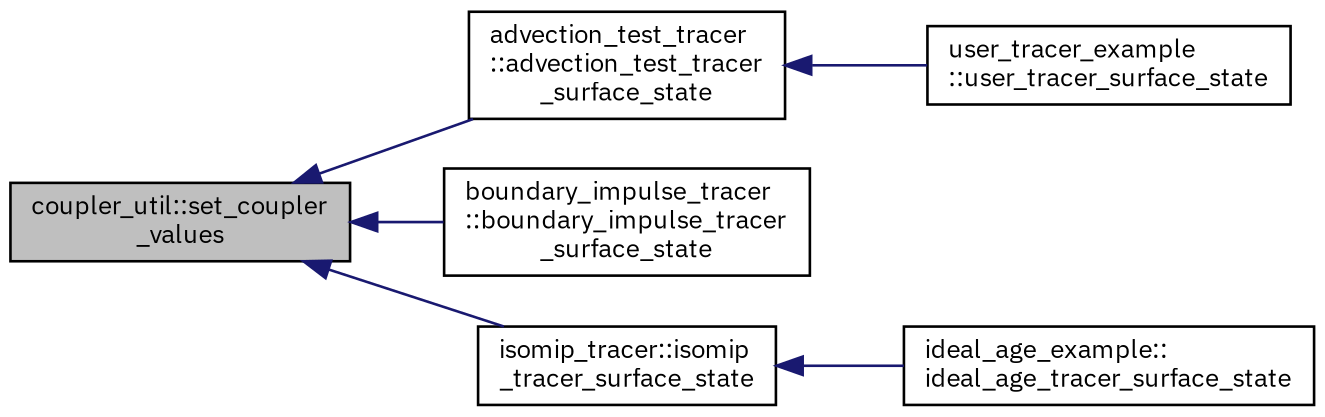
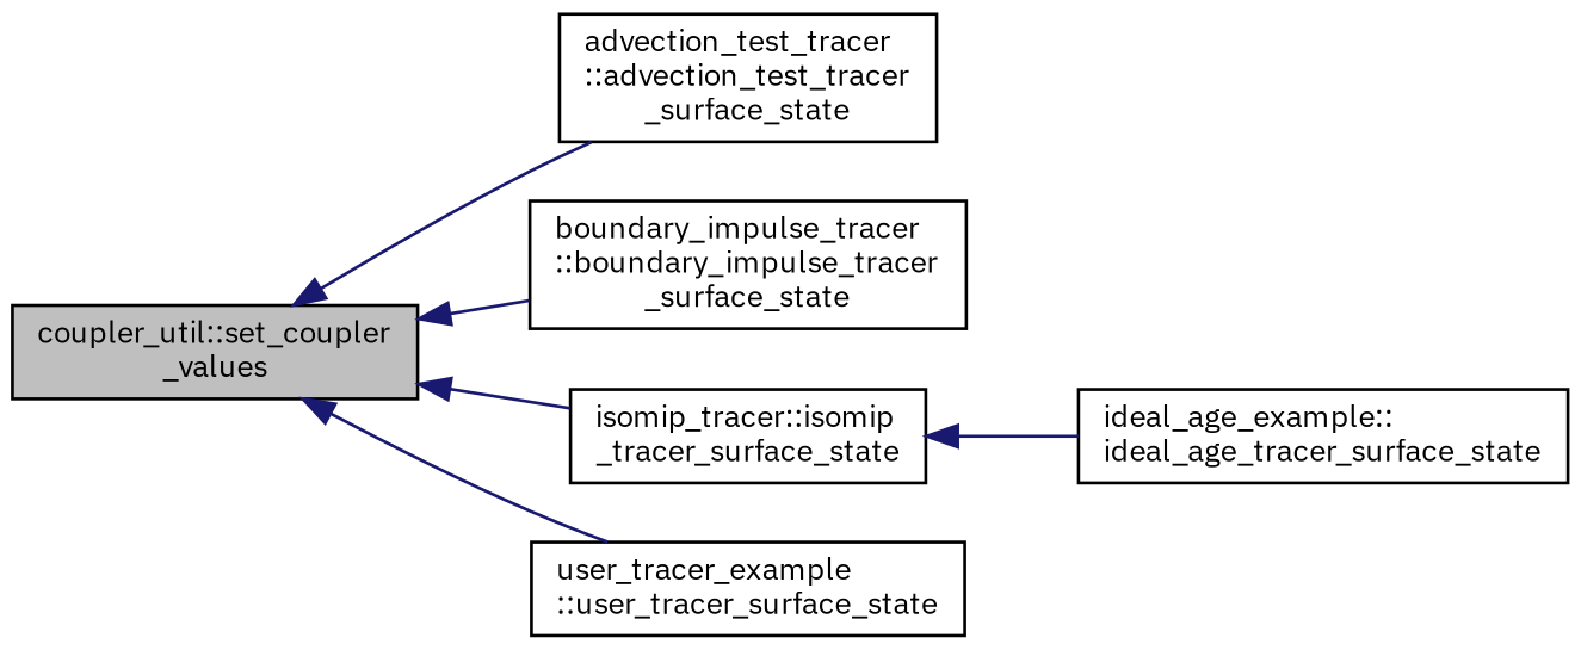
  digraph {
    fontname="IBM Plex Sans"
    rankdir=LR
    node [color=black fillcolor=white fontname="IBM Plex Sans" fontsize=10 shape=record style=filled]
    edge [color=midnightblue dir=back fontname="IBM Plex Sans" fontsize=10 labelfontname=Helvetica labelfontsize=10 style=solid]
    n1 [fillcolor=grey75 fontcolor=black height=0.2 label="coupler_util::set_coupler\l_values" width=0.4]
    n2 [height=0.2 label="advection_test_tracer\l::advection_test_tracer\l_surface_state" width=0.4]
    n3 [height=0.2 label="boundary_impulse_tracer\l::boundary_impulse_tracer\l_surface_state" width=0.4]
    n4 [height=0.2 label="isomip_tracer::isomip\l_tracer_surface_state" width=0.4]
    n5 [height=0.2 label="user_tracer_example\l::user_tracer_surface_state" width=0.4]
    n6 [height=0.2 label="ideal_age_example::\lideal_age_tracer_surface_state" width=0.4]
    n1 -> n2
    n1 -> n3
    n1 -> n4
-   n2 -> n5
+   n1 -> n5
    n4 -> n6
  }
